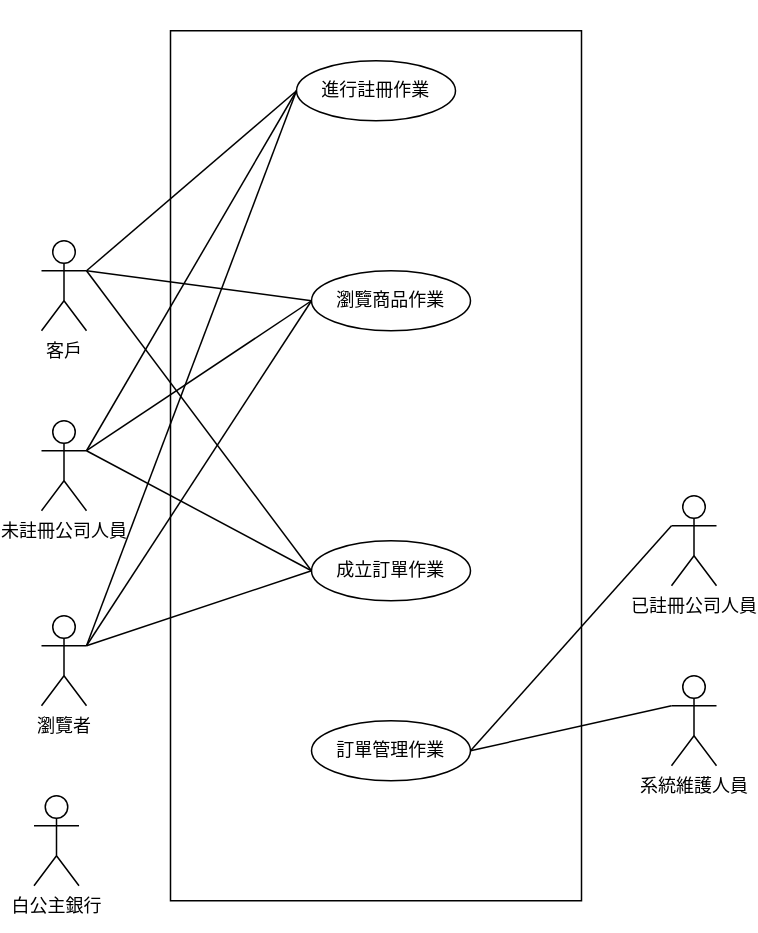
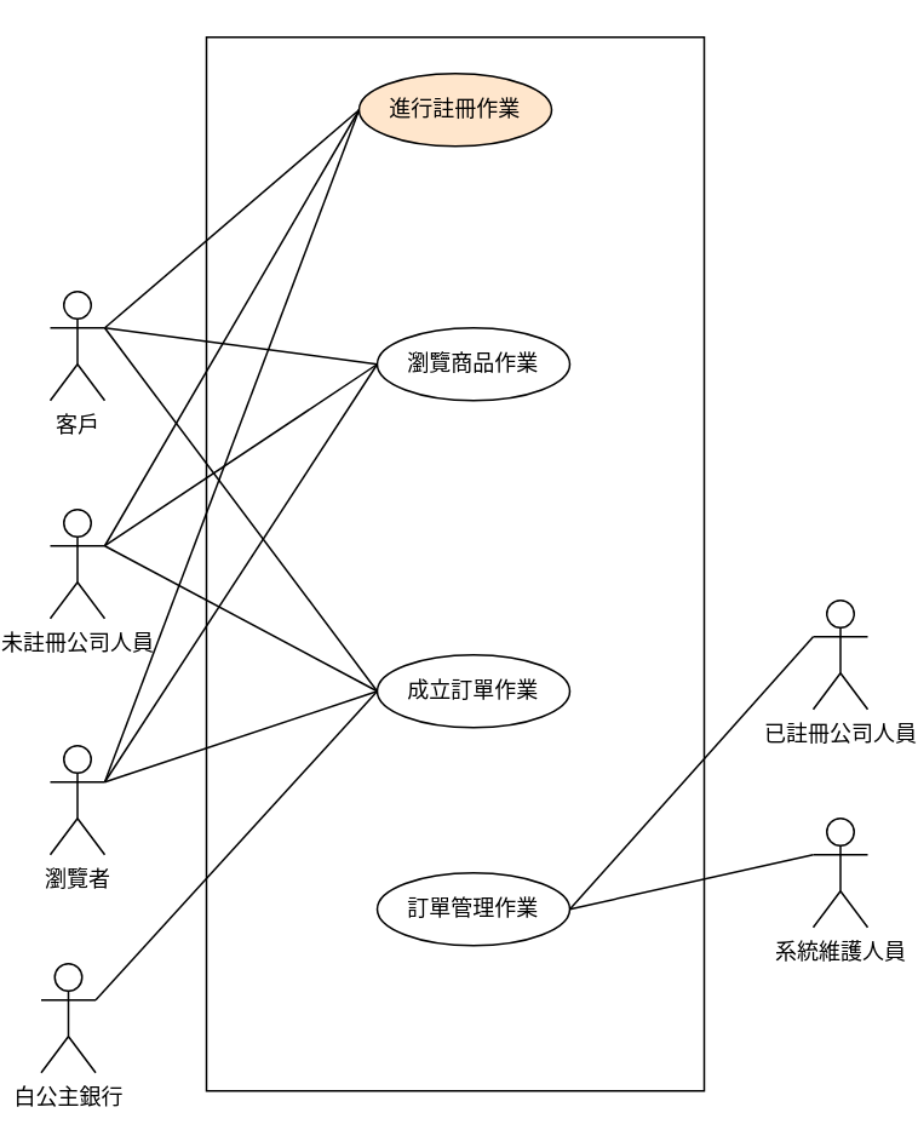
  <mxCell id="0" />
  <mxCell id="1" parent="0" />
  <mxCell id="2" value="" style="rounded=0;whiteSpace=wrap;html=1;" vertex="1" parent="1"><mxGeometry x="111" y="20" width="274" height="580" as="geometry" /></mxCell>
  <mxCell id="3" value="客戶" style="shape=umlActor;verticalLabelPosition=bottom;verticalAlign=top;html=1;" vertex="1" parent="1"><mxGeometry x="25" y="160" width="30" height="60" as="geometry" /></mxCell>
  <mxCell id="4" value="系統維護人員" style="shape=umlActor;verticalLabelPosition=bottom;verticalAlign=top;html=1;" vertex="1" parent="1"><mxGeometry x="445" y="450" width="30" height="60" as="geometry" /></mxCell>
  <mxCell id="5" value="未註冊公司人員" style="shape=umlActor;verticalLabelPosition=bottom;verticalAlign=top;html=1;" vertex="1" parent="1"><mxGeometry x="25" y="280" width="30" height="60" as="geometry" /></mxCell>
  <mxCell id="6" value="瀏覽者" style="shape=umlActor;verticalLabelPosition=bottom;verticalAlign=top;html=1;" vertex="1" parent="1"><mxGeometry x="25" y="410" width="30" height="60" as="geometry" /></mxCell>
  <mxCell id="7" value="已註冊公司人員" style="shape=umlActor;verticalLabelPosition=bottom;verticalAlign=top;html=1;" vertex="1" parent="1"><mxGeometry x="445" y="330" width="30" height="60" as="geometry" /></mxCell>
- <mxCell id="8" value="進行註冊作業" style="ellipse;whiteSpace=wrap;html=1;" vertex="1" parent="1"><mxGeometry x="195" y="40" width="106" height="40" as="geometry" /></mxCell>
+ <mxCell id="8" value="進行註冊作業" style="ellipse;whiteSpace=wrap;html=1;fillColor=#ffe6cc;" vertex="1" parent="1"><mxGeometry x="195" y="40" width="106" height="40" as="geometry" /></mxCell>
  <mxCell id="9" value="" style="endArrow=none;html=1;rounded=0;entryX=0;entryY=0.5;entryDx=0;entryDy=0;" edge="1" parent="1" target="8"><mxGeometry relative="1" as="geometry"><mxPoint x="55" y="180" as="sourcePoint" /><mxPoint x="275" y="180" as="targetPoint" /></mxGeometry></mxCell>
  <mxCell id="10" value="" style="endArrow=none;html=1;rounded=0;entryX=0;entryY=0.5;entryDx=0;entryDy=0;" edge="1" parent="1" target="8"><mxGeometry relative="1" as="geometry"><mxPoint x="55" y="300" as="sourcePoint" /><mxPoint x="225" y="60" as="targetPoint" /><Array as="points" /></mxGeometry></mxCell>
  <mxCell id="11" value="" style="endArrow=none;html=1;rounded=0;entryX=0;entryY=0.5;entryDx=0;entryDy=0;exitX=1;exitY=0.333;exitDx=0;exitDy=0;exitPerimeter=0;" edge="1" parent="1" source="6" target="8"><mxGeometry relative="1" as="geometry"><mxPoint x="55" y="300" as="sourcePoint" /><mxPoint x="225" y="60" as="targetPoint" /><Array as="points" /></mxGeometry></mxCell>
  <mxCell id="12" value="瀏覽商品作業" style="ellipse;whiteSpace=wrap;html=1;" vertex="1" parent="1"><mxGeometry x="205" y="180" width="106" height="40" as="geometry" /></mxCell>
  <mxCell id="13" value="成立訂單作業" style="ellipse;whiteSpace=wrap;html=1;" vertex="1" parent="1"><mxGeometry x="205" y="360" width="106" height="40" as="geometry" /></mxCell>
  <mxCell id="14" value="白公主銀行" style="shape=umlActor;verticalLabelPosition=bottom;verticalAlign=top;html=1;" vertex="1" parent="1"><mxGeometry x="20" y="530" width="30" height="60" as="geometry" /></mxCell>
+ <mxCell id="15" value="" style="endArrow=none;html=1;rounded=0;entryX=0;entryY=0.5;entryDx=0;entryDy=0;exitX=1;exitY=0.333;exitDx=0;exitDy=0;exitPerimeter=0;" edge="1" parent="1" source="14" target="13"><mxGeometry relative="1" as="geometry"><mxPoint x="55" y="430" as="sourcePoint" /><mxPoint x="225" y="60" as="targetPoint" /><Array as="points" /></mxGeometry></mxCell>
  <mxCell id="16" value="訂單管理作業" style="ellipse;whiteSpace=wrap;html=1;" vertex="1" parent="1"><mxGeometry x="205" y="480" width="106" height="40" as="geometry" /></mxCell>
  <mxCell id="17" value="" style="endArrow=none;html=1;rounded=0;entryX=0;entryY=0.333;entryDx=0;entryDy=0;exitX=1;exitY=0.5;exitDx=0;exitDy=0;entryPerimeter=0;" edge="1" parent="1" source="16" target="4"><mxGeometry relative="1" as="geometry"><mxPoint x="55" y="540" as="sourcePoint" /><mxPoint x="205" y="380" as="targetPoint" /><Array as="points" /></mxGeometry></mxCell>
  <mxCell id="18" value="" style="endArrow=none;html=1;rounded=0;entryX=0;entryY=0.333;entryDx=0;entryDy=0;exitX=1;exitY=0.5;exitDx=0;exitDy=0;entryPerimeter=0;" edge="1" parent="1" source="16" target="7"><mxGeometry relative="1" as="geometry"><mxPoint x="311" y="500" as="sourcePoint" /><mxPoint x="445" y="470" as="targetPoint" /><Array as="points" /></mxGeometry></mxCell>
  <mxCell id="19" value="" style="endArrow=none;html=1;rounded=0;entryX=0;entryY=0.5;entryDx=0;entryDy=0;" edge="1" parent="1" target="13"><mxGeometry relative="1" as="geometry"><mxPoint x="55" y="430" as="sourcePoint" /><mxPoint x="225" y="110" as="targetPoint" /><Array as="points" /></mxGeometry></mxCell>
  <mxCell id="20" value="" style="endArrow=none;html=1;rounded=0;exitX=1;exitY=0.333;exitDx=0;exitDy=0;exitPerimeter=0;entryX=0;entryY=0.5;entryDx=0;entryDy=0;" edge="1" parent="1" source="5" target="12"><mxGeometry relative="1" as="geometry"><mxPoint x="85" y="290" as="sourcePoint" /><mxPoint x="265" y="210" as="targetPoint" /><Array as="points" /></mxGeometry></mxCell>
  <mxCell id="21" value="" style="endArrow=none;html=1;rounded=0;entryX=0;entryY=0.5;entryDx=0;entryDy=0;" edge="1" parent="1" target="12"><mxGeometry relative="1" as="geometry"><mxPoint x="55" y="180" as="sourcePoint" /><mxPoint x="205" y="90" as="targetPoint" /><Array as="points" /></mxGeometry></mxCell>
  <mxCell id="22" value="" style="endArrow=none;html=1;rounded=0;entryX=0;entryY=0.5;entryDx=0;entryDy=0;" edge="1" parent="1" target="13"><mxGeometry relative="1" as="geometry"><mxPoint x="55" y="180" as="sourcePoint" /><mxPoint x="205" y="200" as="targetPoint" /><Array as="points" /></mxGeometry></mxCell>
  <mxCell id="23" value="" style="endArrow=none;html=1;rounded=0;exitX=1;exitY=0.333;exitDx=0;exitDy=0;exitPerimeter=0;" edge="1" parent="1" source="5"><mxGeometry relative="1" as="geometry"><mxPoint x="55" y="300" as="sourcePoint" /><mxPoint x="205" y="380" as="targetPoint" /><Array as="points" /></mxGeometry></mxCell>
  <mxCell id="24" value="" style="endArrow=none;html=1;rounded=0;entryX=0;entryY=0.5;entryDx=0;entryDy=0;" edge="1" parent="1" target="12"><mxGeometry relative="1" as="geometry"><mxPoint x="55" y="430" as="sourcePoint" /><mxPoint x="205" y="200" as="targetPoint" /><Array as="points" /></mxGeometry></mxCell>
